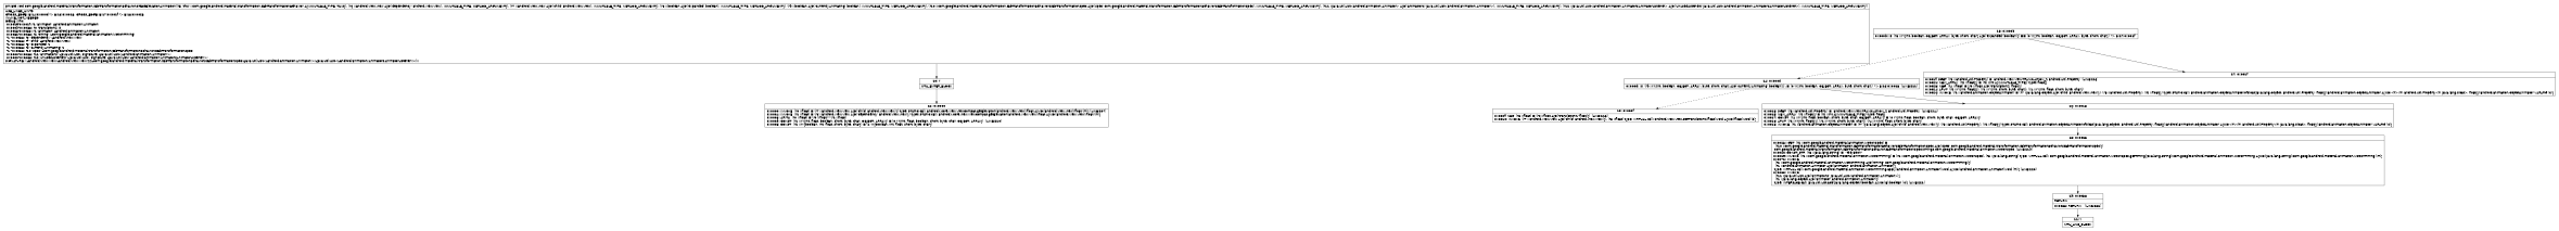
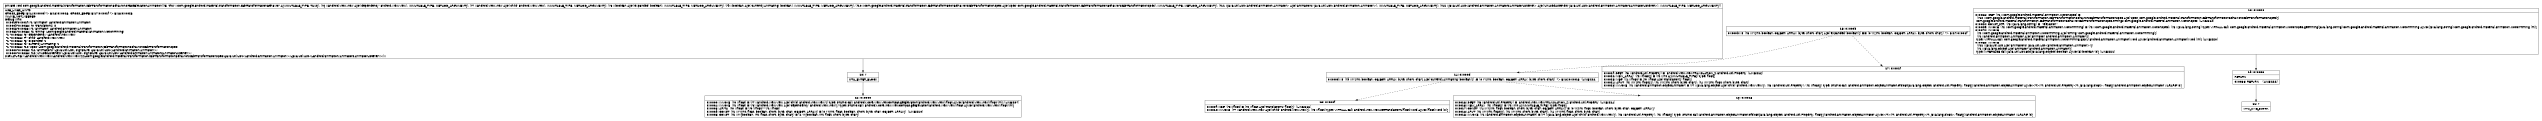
  digraph {
    fontname="DejaVu Sans"
    node [fontname="DejaVu Sans" shape=record]
    edge [fontname="DejaVu Sans"]
    n1 [label="{10\:\ ?|MTH_ENTER_BLOCK\l}"]
    n2 [label="{12\:\ 0x0000|0x0000: INVOKE  (r0 I:float) = (r7 I:android.view.View A[D('child' android.view.View)]) type: STATIC call: androidx.core.view.ViewCompat.getElevation(android.view.View):float A[MD:(android.view.View):float (m)] (LINE:207)\l0x0004: INVOKE  (r1 I:float) = (r6 I:android.view.View A[D('dependency' android.view.View)]) type: STATIC call: androidx.core.view.ViewCompat.getElevation(android.view.View):float A[MD:(android.view.View):float (m)]\l0x0008: ARITH  (r0 I:float) = (r0 I:float) \- (r1 I:float) \l0x0009: CONST  (r1 I:??[int, float, boolean, short, byte, char, OBJECT, ARRAY]) = (0 ??[int, float, boolean, short, byte, char, OBJECT, ARRAY])  (LINE:210)\l0x000a: CONST  (r2 I:??[boolean, int, float, short, byte, char]) = (1 ??[boolean, int, float, short, byte, char]) \l}"]
    n3 [label="{13\:\ 0x000b|0x000b: IF  (r8 I:??[int, boolean, OBJECT, ARRAY, byte, short, char] A[D('expanded' boolean)]) == (0 ??[int, boolean, OBJECT, ARRAY, byte, short, char])  \-\> B:17:0x001f \l}"]
    n4 [label="{14\:\ 0x000d|0x000d: IF  (r9 I:??[int, boolean, OBJECT, ARRAY, byte, short, char] A[D('currentlyAnimating' boolean)]) != (0 ??[int, boolean, OBJECT, ARRAY, byte, short, char])  \-\> B:16:0x0013  (LINE:211)\l}"]
    n5 [label="{17\:\ 0x001f|0x001f: SGET  (r3 I:android.util.Property) =  android.view.View.TRANSLATION_Z android.util.Property  (LINE:216)\l0x0021: NEW_ARRAY  (r2 I:float[]) = (r2 I:int A[IMMUTABLE_TYPE]) type: float[] \l0x0023: NEG  (r4 I:float) = (r0 I:float A[D('translationZ' float)]) \l0x0024: APUT  (r2 I:??[int, float][]), (r1 I:??[int, short, byte, char]), (r4 I:??[int, float, short, byte, char]) \l0x0026: INVOKE  (r1 I:android.animation.ObjectAnimator) = (r7 I:java.lang.Object A[D('child' android.view.View)]), (r3 I:android.util.Property), (r2 I:float[]) type: STATIC call: android.animation.ObjectAnimator.ofFloat(java.lang.Object, android.util.Property, float[]):android.animation.ObjectAnimator A[MD:\<T\>:(T, android.util.Property\<T, java.lang.Float\>, float[]):android.animation.ObjectAnimator VARARG (c)]\l}"]
    n6 [label="{15\:\ 0x000f|0x000f: NEG  (r3 I:float) = (r0 I:float A[D('translationZ' float)])  (LINE:212)\l0x0010: INVOKE  (r7 I:android.view.View A[D('child' android.view.View)]), (r3 I:float) type: VIRTUAL call: android.view.View.setTranslationZ(float):void A[MD:(float):void (c)]\l}"]
    n7 [label="{16\:\ 0x0013|0x0013: SGET  (r3 I:android.util.Property) =  android.view.View.TRANSLATION_Z android.util.Property  (LINE:214)\l0x0015: NEW_ARRAY  (r2 I:float[]) = (r2 I:int A[IMMUTABLE_TYPE]) type: float[] \l0x0017: CONST  (r4 I:??[int, float, boolean, short, byte, char, OBJECT, ARRAY]) = (0 ??[int, float, boolean, short, byte, char, OBJECT, ARRAY]) \l0x0018: APUT  (r2 I:??[int, float][]), (r1 I:??[int, short, byte, char]), (r4 I:??[int, float, short, byte, char]) \l0x001a: INVOKE  (r1 I:android.animation.ObjectAnimator) = (r7 I:java.lang.Object A[D('child' android.view.View)]), (r3 I:android.util.Property), (r2 I:float[]) type: STATIC call: android.animation.ObjectAnimator.ofFloat(java.lang.Object, android.util.Property, float[]):android.animation.ObjectAnimator A[MD:\<T\>:(T, android.util.Property\<T, java.lang.Float\>, float[]):android.animation.ObjectAnimator VARARG (c)]\l}"]
    n8 [label="{18\:\ 0x002a|0x002a: IGET  (r2 I:com.google.android.material.animation.MotionSpec) = \l  (r10 I:com.google.android.material.transformation.FabTransformationBehavior$FabTransformationSpec A[D('spec' com.google.android.material.transformation.FabTransformationBehavior$FabTransformationSpec)])\l com.google.android.material.transformation.FabTransformationBehavior.FabTransformationSpec.timings com.google.android.material.animation.MotionSpec  (LINE:219)\l0x002c: CONST_STR  (r3 I:java.lang.String) =  \"elevation\" \l0x002e: INVOKE  (r2 I:com.google.android.material.animation.MotionTiming) = (r2 I:com.google.android.material.animation.MotionSpec), (r3 I:java.lang.String) type: VIRTUAL call: com.google.android.material.animation.MotionSpec.getTiming(java.lang.String):com.google.android.material.animation.MotionTiming A[MD:(java.lang.String):com.google.android.material.animation.MotionTiming (m)]\l0x0072: INVOKE  \l  (r2 I:com.google.android.material.animation.MotionTiming A[D('timing' com.google.android.material.animation.MotionTiming)])\l  (r1 I:android.animation.Animator A[D('animator' android.animation.Animator)])\l type: VIRTUAL call: com.google.android.material.animation.MotionTiming.apply(android.animation.Animator):void A[MD:(android.animation.Animator):void (m)] (LINE:220)\l0x0035: INVOKE  \l  (r11 I:java.util.List A[D('animations' java.util.List\<android.animation.Animator\>)])\l  (r1 I:java.lang.Object A[D('animator' android.animation.Animator)])\l type: INTERFACE call: java.util.List.add(java.lang.Object):boolean A[MD:(E):boolean (c)] (LINE:221)\l}"]
    n9 [label="{19\:\ 0x0038|RETURN\l|0x0038: RETURN    (LINE:222)\l}"]
    n10 [label="{11\:\ ?|MTH_LINE_BLOCK\l}"]
    n11 [label="{private void com.google.android.material.transformation.FabTransformationBehavior.createElevationAnimation((r5 'this' I:com.google.android.material.transformation.FabTransformationBehavior A[IMMUTABLE_TYPE, THIS]), (r6 I:android.view.View A[D('dependency' android.view.View), IMMUTABLE_TYPE, METHOD_ARGUMENT]), (r7 I:android.view.View A[D('child' android.view.View), IMMUTABLE_TYPE, METHOD_ARGUMENT]), (r8 I:boolean A[D('expanded' boolean), IMMUTABLE_TYPE, METHOD_ARGUMENT]), (r9 I:boolean A[D('currentlyAnimating' boolean), IMMUTABLE_TYPE, METHOD_ARGUMENT]), (r10 I:com.google.android.material.transformation.FabTransformationBehavior$FabTransformationSpec A[D('spec' com.google.android.material.transformation.FabTransformationBehavior$FabTransformationSpec), IMMUTABLE_TYPE, METHOD_ARGUMENT]), (r11 I:java.util.List\<android.animation.Animator\> A[D('animations' java.util.List\<android.animation.Animator\>), IMMUTABLE_TYPE, METHOD_ARGUMENT]), (r12 I:java.util.List\<android.animation.Animator$AnimatorListener\> A[D('unusedListeners' java.util.List\<android.animation.Animator$AnimatorListener\>), IMMUTABLE_TYPE, METHOD_ARGUMENT]))  | USE_LINES_HINTS\lCROSS_EDGE: B:14:0x000d \-\> B:16:0x0013, CROSS_EDGE: B:17:0x001f \-\> B:18:0x002a\lINLINE_NOT_NEEDED\lDebug Info:\l  0x001e\-0x001f: r1 'animator' Landroid\/animation\/Animator;\l  0x0009\-0x0038: r0 'translationZ' F\l  0x002a\-0x0038: r1 'animator' Landroid\/animation\/Animator;\l  0x0032\-0x0038: r2 'timing' Lcom\/google\/android\/material\/animation\/MotionTiming;\l  \-1 \-0x0038: r6 'dependency' Landroid\/view\/View;\l  \-1 \-0x0038: r7 'child' Landroid\/view\/View;\l  \-1 \-0x0038: r8 'expanded' Z\l  \-1 \-0x0038: r9 'currentlyAnimating' Z\l  \-1 \-0x0038: r10 'spec' Lcom\/google\/android\/material\/transformation\/FabTransformationBehavior$FabTransformationSpec;\l  0x0000\-0x0038: r11 'animations' Ljava\/util\/List;, signature: Ljava\/util\/List\<Landroid\/animation\/Animator;\>;\l  0x0000\-0x0038: r12 'unusedListeners' Ljava\/util\/List;, signature: Ljava\/util\/List\<Landroid\/animation\/Animator$AnimatorListener;\>;\lSIGNATURE: (Landroid\/view\/View;Landroid\/view\/View;ZZLcom\/google\/android\/material\/transformation\/FabTransformationBehavior$FabTransformationSpec;Ljava\/util\/List\<Landroid\/animation\/Animator;\>;Ljava\/util\/List\<Landroid\/animation\/Animator$AnimatorListener;\>;)V\l}"]
    n1 -> n2
    n3 -> n4 [style=dashed]
-   n3 -> n5
+   n3 -> n5 [style=dashed]
    n4 -> n6 [style=dashed]
-   n4 -> n7
-   n7 -> n8
+   n4 -> n7 [style=dashed]
    n8 -> n9
    n9 -> n10
    n11 -> n1
  }
